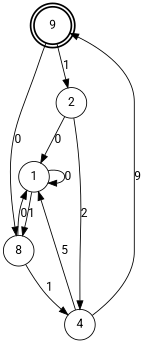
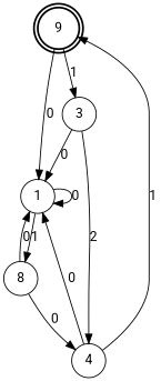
  digraph {
    fontname=Roboto
    node [fontname=Roboto shape=circle]
    edge [fontname=Roboto]
    n1 [label=9 peripheries=2 style=bold]
    1
-   2
+   2 [label=3]
    n4 [label=8]
    4
-   n1 -> n4 [label=0]
+   n1 -> 1 [label=0]
    n1 -> 2 [label=1]
    1 -> 1 [label=0]
    1 -> n4 [label=1]
    2 -> 1 [label=0]
    2 -> 4 [label=2]
    n4 -> 1 [label=0]
-   n4 -> 4 [label=1]
-   4 -> n1 [label=9]
-   4 -> 1 [label=5]
+   n4 -> 4 [label=0]
+   4 -> n1 [label=1]
+   4 -> 1 [label=0]
  }
